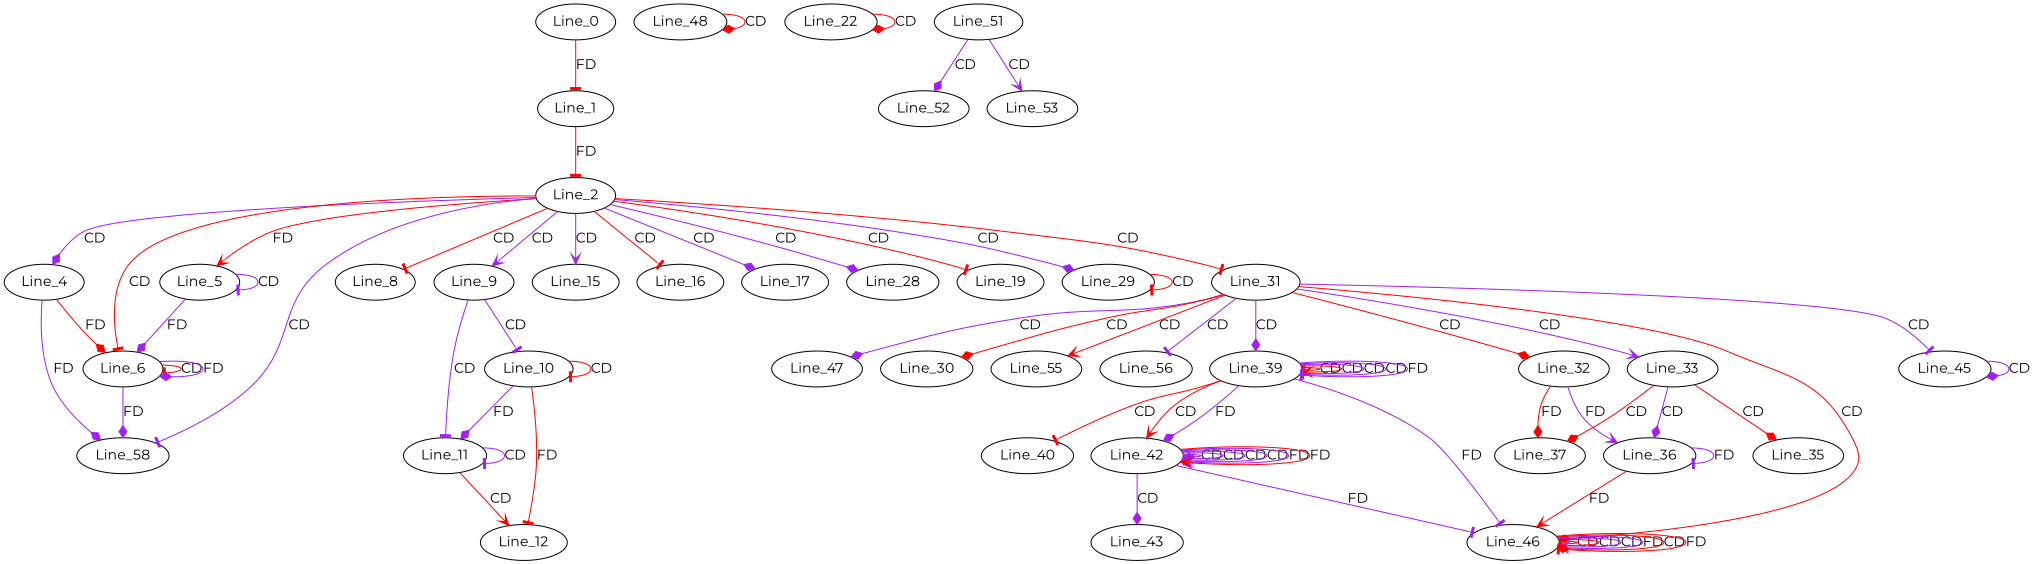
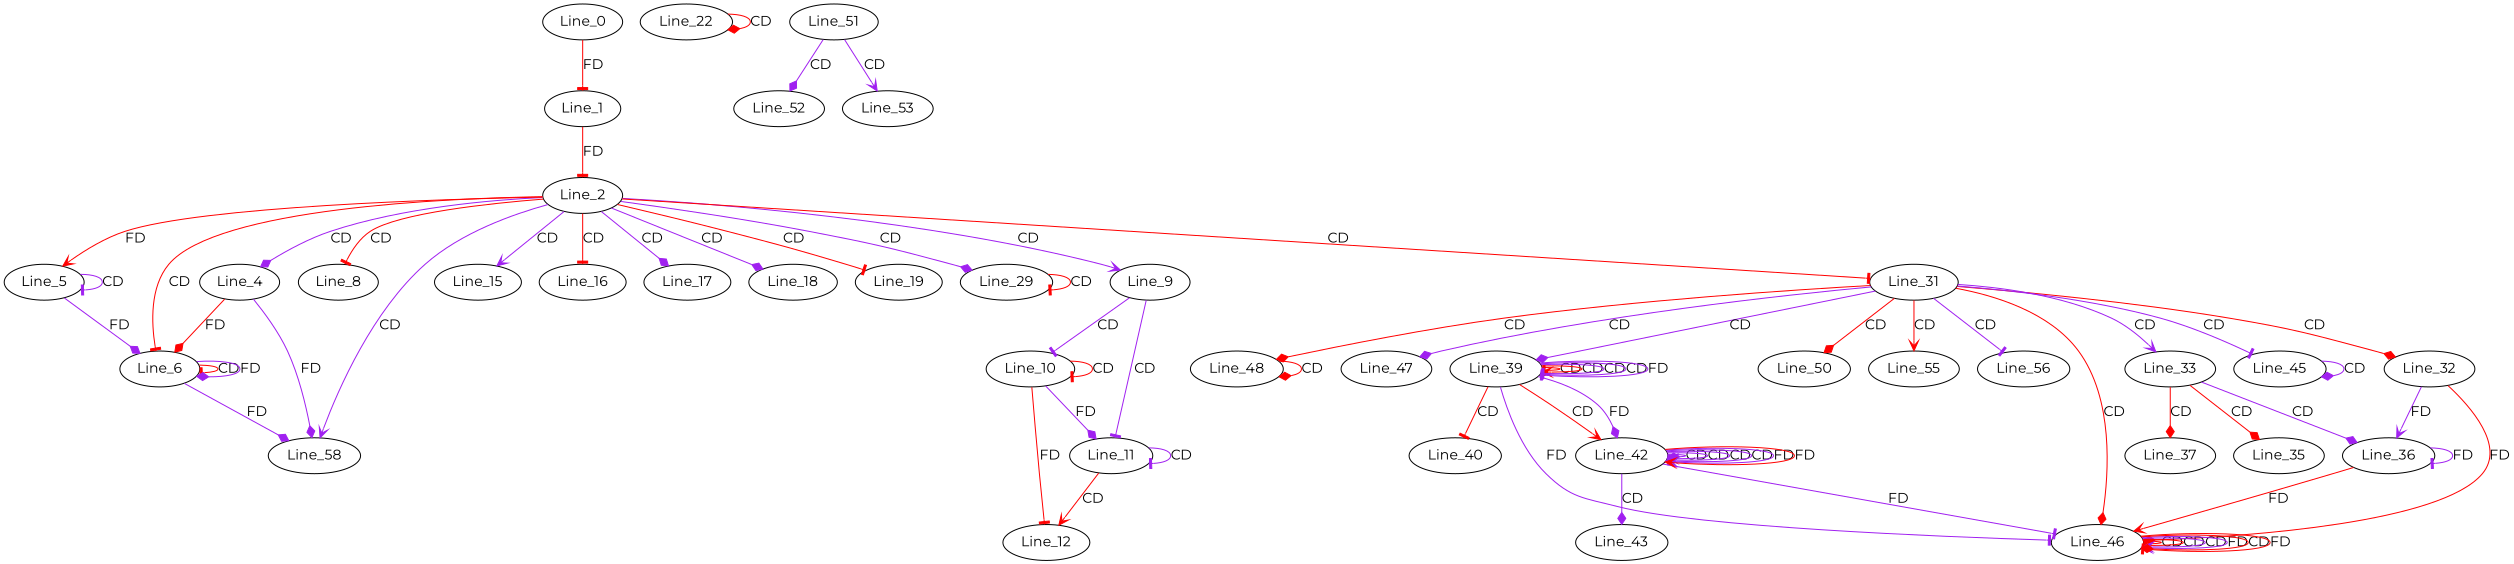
  digraph {
    fontname=Montserrat
    node [fontname=Montserrat]
    edge [arrowhead=tee color=purple fontname=Montserrat]
    Line_0
    Line_1
    Line_2
    Line_4
    Line_5
    Line_6
    Line_8
    Line_9
    Line_15
    Line_16
    Line_17
-   Line_18 [label=Line_28]
+   Line_18
    Line_19
    Line_29
    Line_31
    Line_58
    Line_10
    Line_11
    Line_32
    Line_33
    Line_39
    Line_45
    Line_46
    Line_48
    n25 [label=Line_47]
-   Line_50 [label=Line_30]
+   Line_50
    Line_55
    Line_56
    Line_12
    Line_22
    Line_36
    Line_35
    Line_37
    Line_40
    Line_42
    Line_43
    Line_51
    Line_52
    Line_53
    Line_0 -> Line_1 [color=red label=FD]
    Line_1 -> Line_2 [color=red label=FD]
    Line_2 -> Line_4 [arrowhead=diamond label=CD]
    Line_2 -> Line_5 [arrowhead=vee color=red label=FD]
    Line_2 -> Line_6 [color=red label=CD]
    Line_2 -> Line_8 [color=red label=CD]
    Line_2 -> Line_9 [arrowhead=vee label=CD]
    Line_2 -> Line_15 [arrowhead=vee label=CD]
    Line_2 -> Line_16 [color=red label=CD]
    Line_2 -> Line_17 [arrowhead=diamond label=CD]
    Line_2 -> Line_18 [arrowhead=diamond label=CD]
    Line_2 -> Line_19 [color=red label=CD]
    Line_2 -> Line_29 [arrowhead=diamond label=CD]
    Line_2 -> Line_31 [color=red label=CD]
-   Line_2 -> Line_58 [label=CD]
+   Line_2 -> Line_58 [arrowhead=vee label=CD]
    Line_4 -> Line_6 [arrowhead=diamond color=red label=FD]
    Line_4 -> Line_58 [arrowhead=diamond label=FD]
    Line_5 -> Line_5 [label=CD]
    Line_5 -> Line_6 [arrowhead=diamond label=FD]
    Line_6 -> Line_6 [color=red label=CD]
    Line_6 -> Line_6 [arrowhead=diamond label=FD]
    Line_6 -> Line_58 [arrowhead=diamond label=FD]
    Line_9 -> Line_10 [label=CD]
    Line_9 -> Line_11 [label=CD]
    Line_29 -> Line_29 [color=red label=CD]
    Line_31 -> Line_32 [arrowhead=diamond color=red label=CD]
    Line_31 -> Line_33 [arrowhead=vee label=CD]
    Line_31 -> Line_39 [arrowhead=diamond label=CD]
    Line_31 -> Line_45 [label=CD]
    Line_31 -> Line_46 [arrowhead=diamond color=red label=CD]
+   Line_31 -> Line_48 [arrowhead=diamond color=red label=CD]
    Line_31 -> n25 [arrowhead=diamond label=CD]
    Line_31 -> Line_50 [arrowhead=diamond color=red label=CD]
    Line_31 -> Line_55 [arrowhead=vee color=red label=CD]
    Line_31 -> Line_56 [label=CD]
    Line_10 -> Line_10 [color=red label=CD]
    Line_10 -> Line_11 [arrowhead=diamond label=FD]
    Line_10 -> Line_12 [color=red label=FD]
    Line_11 -> Line_11 [label=CD]
    Line_11 -> Line_12 [arrowhead=vee color=red label=CD]
-   Line_32 -> Line_37 [arrowhead=diamond color=red label=FD]
+   Line_32 -> Line_46 [arrowhead=diamond color=red label=FD]
    Line_32 -> Line_36 [arrowhead=vee label=FD]
    Line_33 -> Line_36 [arrowhead=diamond label=CD]
    Line_33 -> Line_35 [arrowhead=diamond color=red label=CD]
    Line_33 -> Line_37 [arrowhead=diamond color=red label=CD]
    Line_39 -> Line_39 [color=red label=CD]
    Line_39 -> Line_39 [arrowhead=vee color=red label=CD]
    Line_39 -> Line_39 [label=CD]
    Line_39 -> Line_39 [label=CD]
    Line_39 -> Line_39 [label=FD]
    Line_39 -> Line_46 [label=FD]
    Line_39 -> Line_40 [color=red label=CD]
    Line_39 -> Line_42 [arrowhead=vee color=red label=CD]
    Line_39 -> Line_42 [arrowhead=diamond label=FD]
    Line_45 -> Line_45 [arrowhead=diamond label=CD]
    Line_46 -> Line_46 [color=red label=CD]
    Line_46 -> Line_46 [color=red label=CD]
    Line_46 -> Line_46 [arrowhead=vee label=CD]
    Line_46 -> Line_46 [arrowhead=vee label=FD]
    Line_46 -> Line_46 [arrowhead=diamond color=red label=CD]
    Line_46 -> Line_46 [color=red label=FD]
    Line_48 -> Line_48 [arrowhead=diamond color=red label=CD]
    Line_22 -> Line_22 [arrowhead=diamond color=red label=CD]
    Line_36 -> Line_46 [arrowhead=vee color=red label=FD]
    Line_36 -> Line_36 [label=FD]
    Line_42 -> Line_46 [label=FD]
    Line_42 -> Line_42 [arrowhead=diamond label=CD]
    Line_42 -> Line_42 [arrowhead=vee label=CD]
    Line_42 -> Line_42 [label=CD]
    Line_42 -> Line_42 [arrowhead=vee label=CD]
    Line_42 -> Line_42 [arrowhead=vee label=FD]
    Line_42 -> Line_42 [arrowhead=vee color=red label=FD]
    Line_42 -> Line_43 [arrowhead=diamond label=CD]
    Line_51 -> Line_52 [arrowhead=diamond label=CD]
    Line_51 -> Line_53 [arrowhead=vee label=CD]
  }
